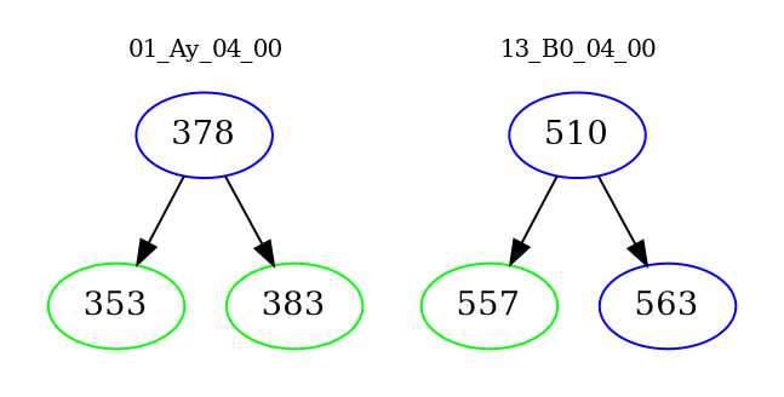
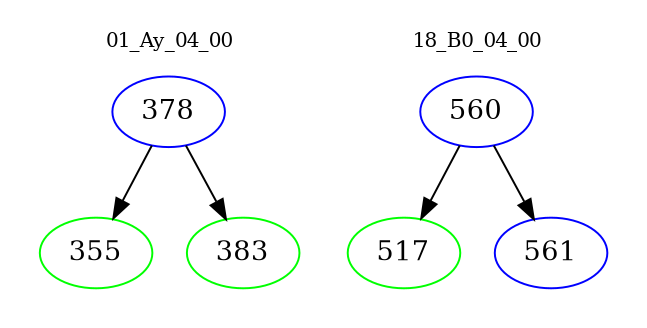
  digraph {
    node [color=blue]
    edge [color=black]
    n1 [label=378]
-   n2 [color=green label=353]
+   n2 [color=green label=355]
    n3 [color=green label=383]
-   n4 [label=510]
-   n5 [color=green label=557]
-   n6 [label=563]
+   n4 [label=560]
+   n5 [color=green label=517]
+   n6 [label=561]
    subgraph cluster_1 {
      color=white
      fontsize=10
      label="01_Ay_04_00"
      n1
      n2
      n3
    }
    subgraph cluster_2 {
      color=white
      fontsize=10
-     label="13_B0_04_00"
+     label="18_B0_04_00"
      n4
      n5
      n6
    }
    n1 -> n2
    n1 -> n3
    n4 -> n5
    n4 -> n6
  }
